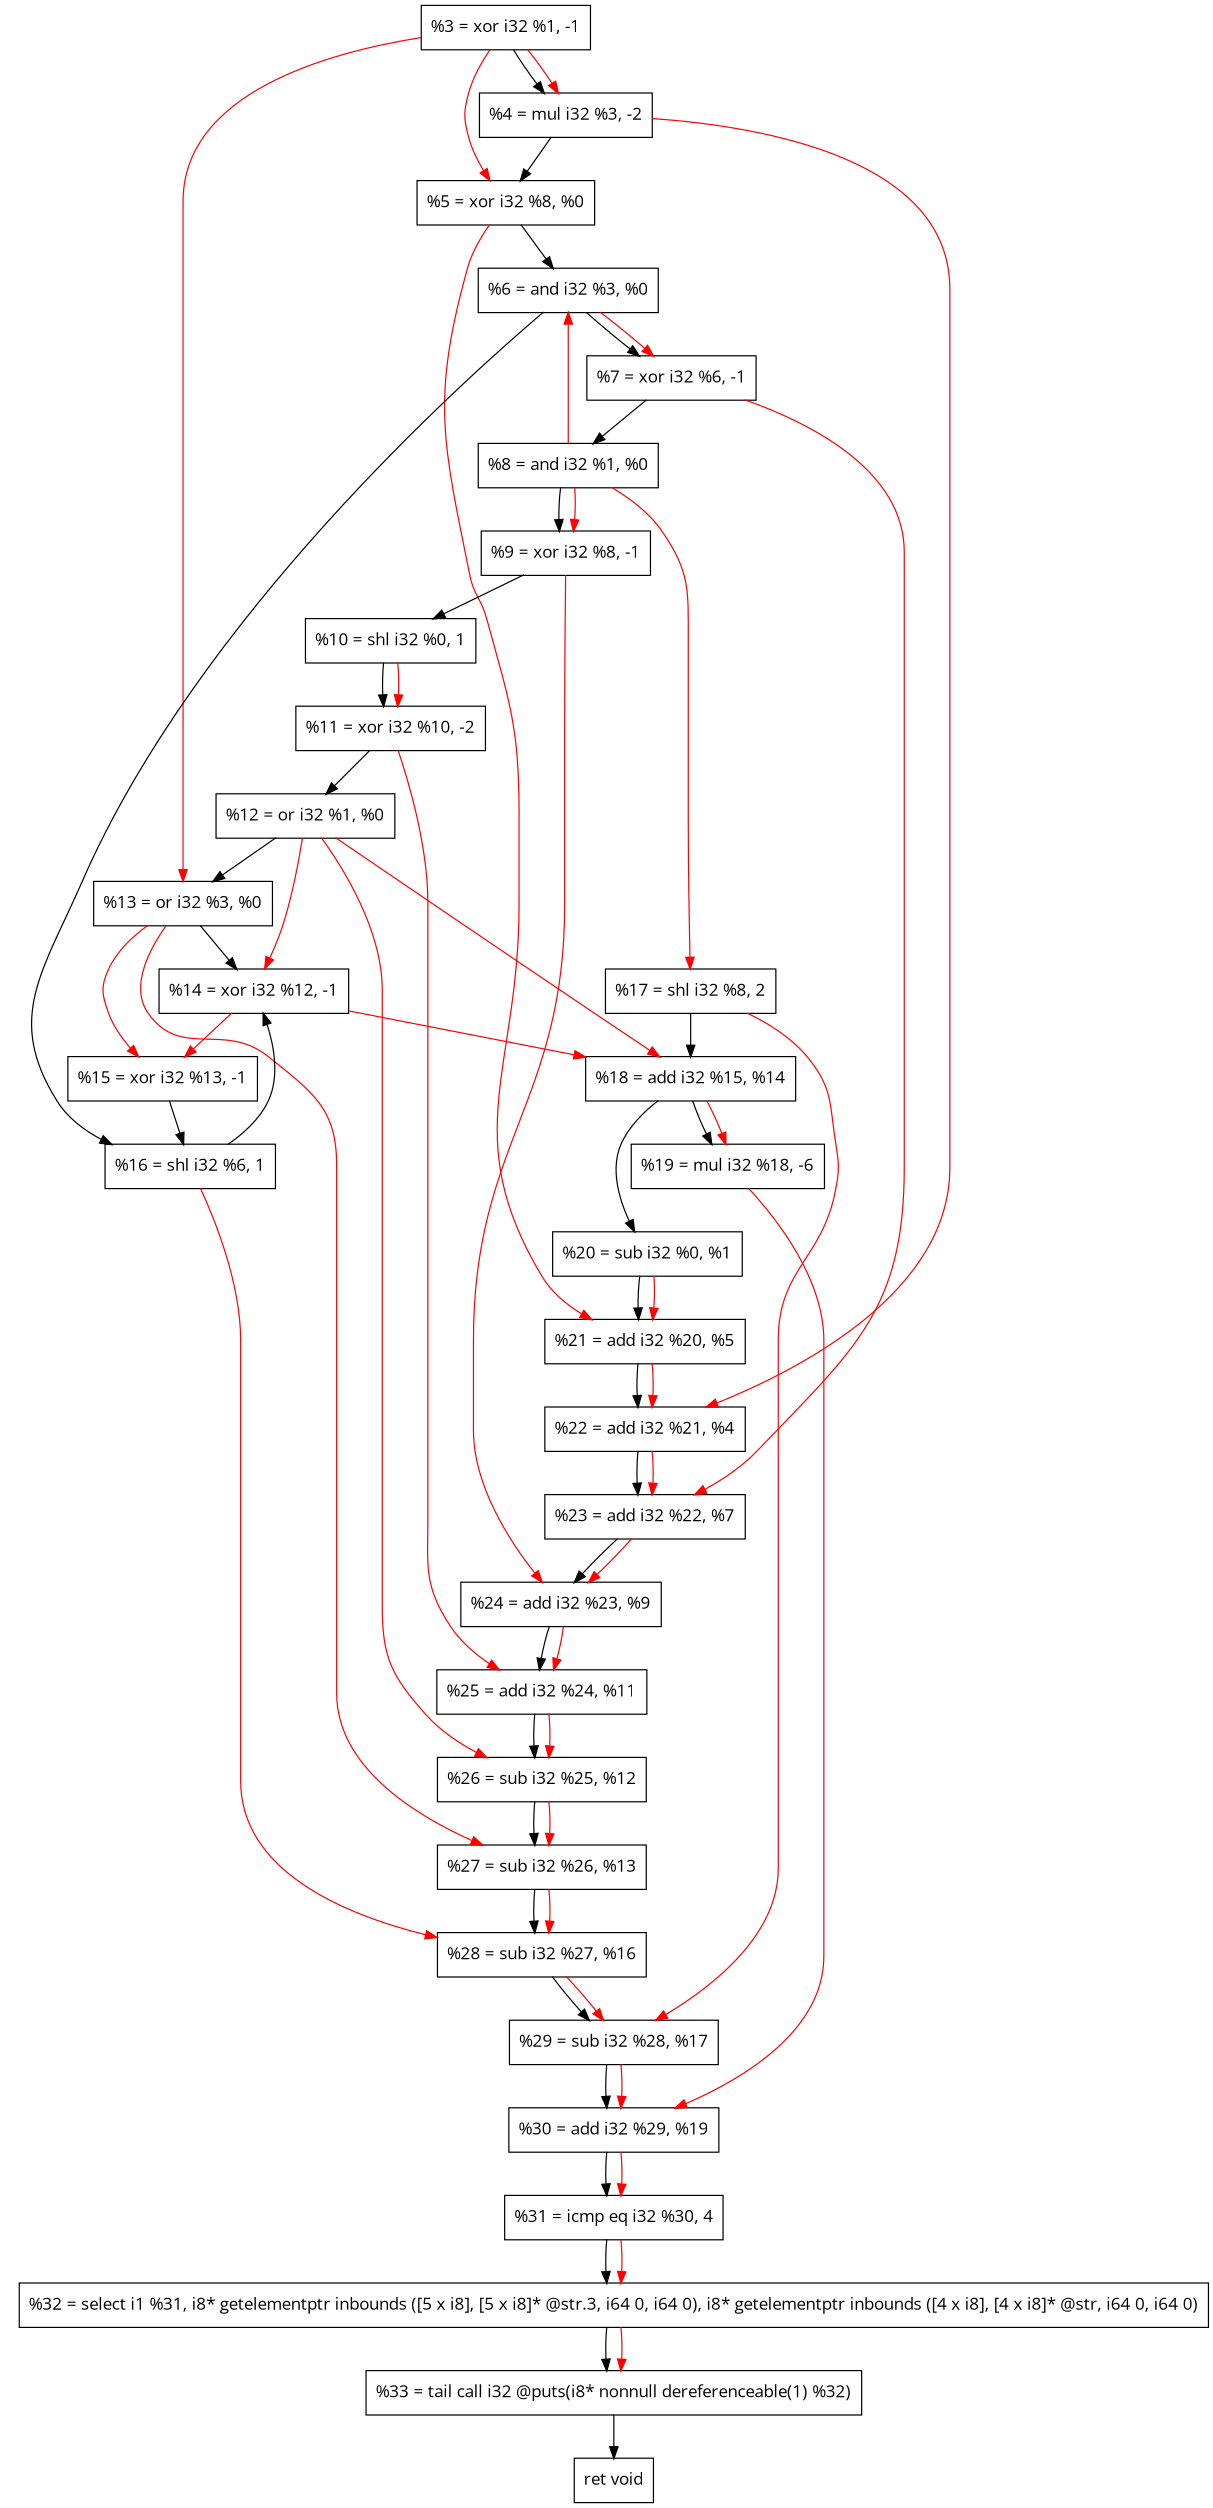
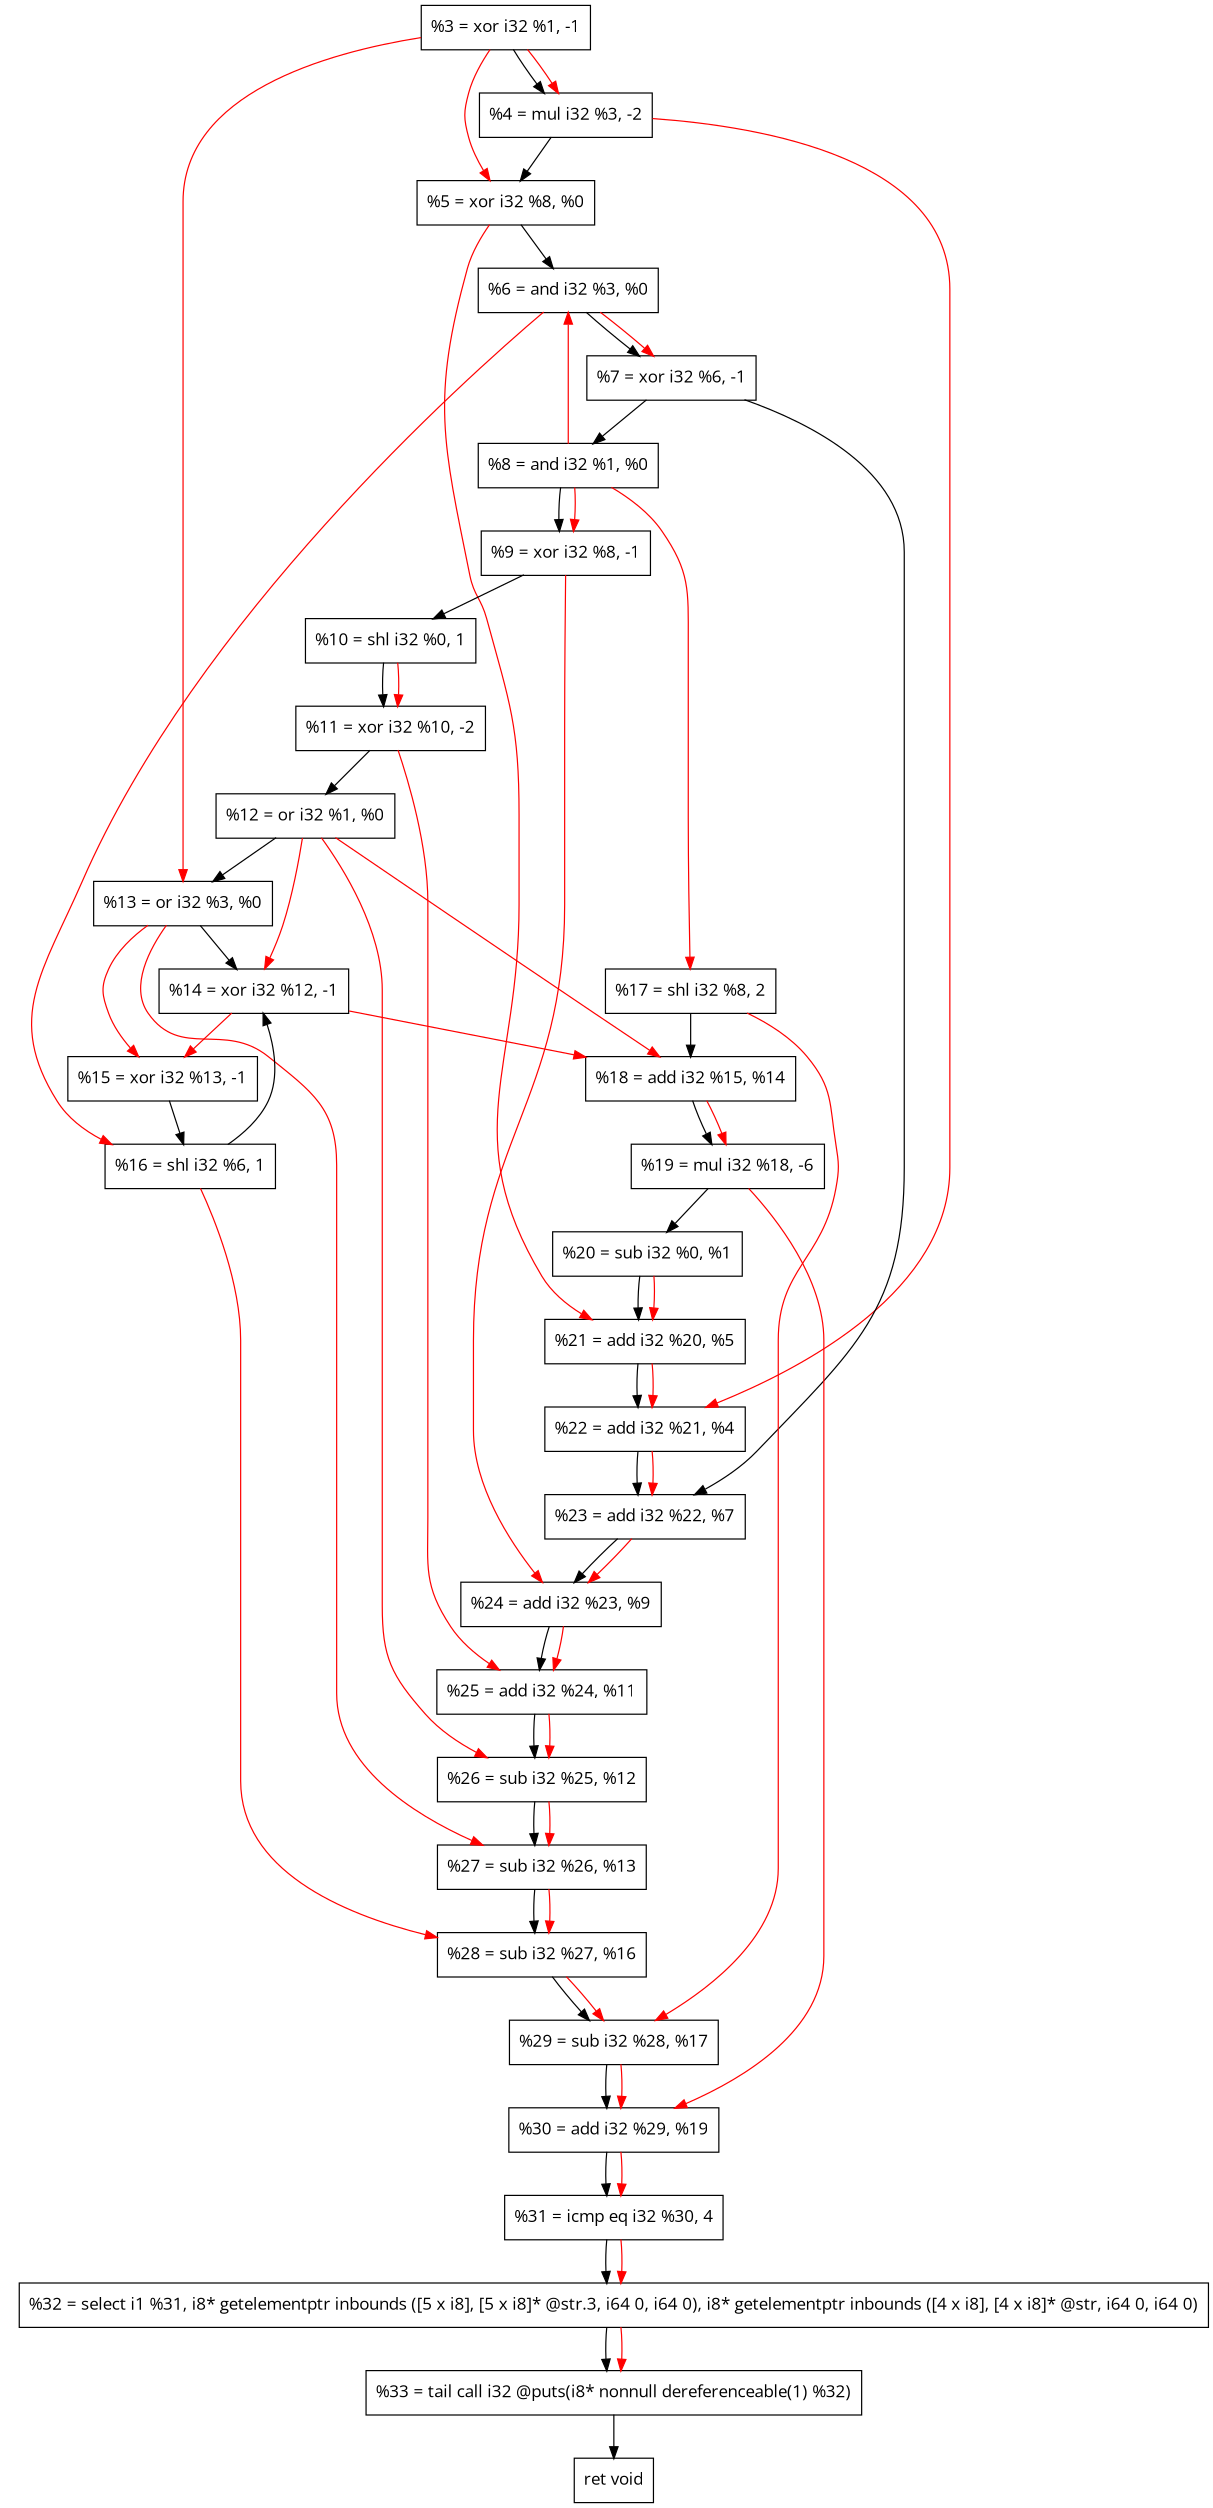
  digraph {
    fontname="Open Sans"
    node [fontname="Open Sans" shape=record]
    edge [fontname="Open Sans" color=red]
    n1 [label="  %3 = xor i32 %1, -1"]
    n2 [label="  %4 = mul i32 %3, -2"]
    n3 [label="%5 = xor i32 %8, %0"]
    n4 [label="  %13 = or i32 %3, %0"]
    n5 [label="  %22 = add i32 %21, %4"]
    n6 [label="  %6 = and i32 %3, %0"]
    n7 [label="  %21 = add i32 %20, %5"]
    n8 [label="  %7 = xor i32 %6, -1"]
    n9 [label="  %16 = shl i32 %6, 1"]
    n10 [label="  %14 = xor i32 %12, -1"]
    n11 [label="  %15 = xor i32 %13, -1"]
    n12 [label="  %27 = sub i32 %26, %13"]
    n13 [label="  %23 = add i32 %22, %7"]
    n14 [label="  %8 = and i32 %1, %0"]
    n15 [label="  %28 = sub i32 %27, %16"]
    n16 [label="  %9 = xor i32 %8, -1"]
    n17 [label="  %17 = shl i32 %8, 2"]
    n18 [label="  %24 = add i32 %23, %9"]
    n19 [label="  %10 = shl i32 %0, 1"]
    n20 [label="  %18 = add i32 %15, %14"]
    n21 [label="  %29 = sub i32 %28, %17"]
    n22 [label="  %11 = xor i32 %10, -2"]
    n23 [label="  %25 = add i32 %24, %11"]
    n24 [label="  %12 = or i32 %1, %0"]
    n25 [label="  %26 = sub i32 %25, %12"]
    n26 [label="  %19 = mul i32 %18, -6"]
    n27 [label="  %30 = add i32 %29, %19"]
    n28 [label="  %20 = sub i32 %0, %1"]
    n29 [label="  %31 = icmp eq i32 %30, 4"]
    n30 [label="  %32 = select i1 %31, i8* getelementptr inbounds ([5 x i8], [5 x i8]* @str.3, i64 0, i64 0), i8* getelementptr inbounds ([4 x i8], [4 x i8]* @str, i64 0, i64 0)"]
    n31 [label="  %33 = tail call i32 @puts(i8* nonnull dereferenceable(1) %32)"]
    n32 [label="  ret void"]
    n1 -> n2 [color=""]
    n1 -> n2
    n1 -> n3
    n1 -> n4
    n2 -> n3 [color=""]
    n2 -> n5
    n3 -> n6 [color=""]
    n3 -> n7
    n4 -> n10 [color=""]
    n4 -> n11
    n4 -> n12
    n5 -> n13 [color=""]
    n5 -> n13
    n6 -> n8 [color=""]
    n6 -> n8
-   n6 -> n9 [color=black]
+   n6 -> n9
    n7 -> n5 [color=""]
    n7 -> n5
-   n8 -> n13
+   n8 -> n13 [color=black]
    n8 -> n14 [color=""]
    n9 -> n10 [color=""]
    n9 -> n15
    n10 -> n11
    n10 -> n20
    n11 -> n9 [color=""]
    n12 -> n15 [color=""]
    n12 -> n15
    n13 -> n18 [color=""]
    n13 -> n18
    n14 -> n6
    n14 -> n16 [color=""]
    n14 -> n16
    n14 -> n17
    n15 -> n21 [color=""]
    n15 -> n21
    n16 -> n18
    n16 -> n19 [color=""]
    n17 -> n20 [color=""]
    n17 -> n21
    n18 -> n23 [color=""]
    n18 -> n23
    n19 -> n22 [color=""]
    n19 -> n22
    n20 -> n26 [color=""]
    n20 -> n26
    n21 -> n27 [color=""]
    n21 -> n27
    n22 -> n23
    n22 -> n24 [color=""]
    n23 -> n25 [color=""]
    n23 -> n25
    n24 -> n4 [color=""]
    n24 -> n10
    n24 -> n20
    n24 -> n25
    n25 -> n12 [color=""]
    n25 -> n12
    n26 -> n27
-   n20 -> n28 [color=""]
+   n26 -> n28 [color=""]
    n27 -> n29 [color=""]
    n27 -> n29
    n28 -> n7 [color=""]
    n28 -> n7
    n29 -> n30 [color=""]
    n29 -> n30
    n30 -> n31 [color=""]
    n30 -> n31
    n31 -> n32 [color=""]
  }
